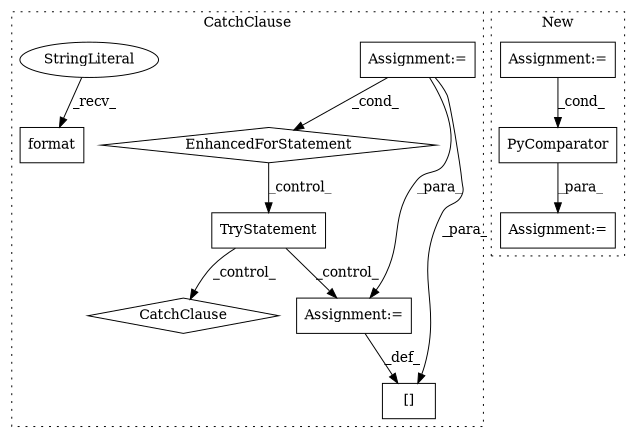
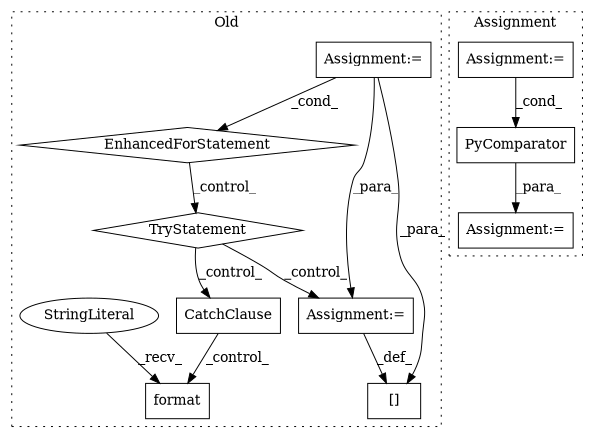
  digraph {
    node [a=7 l="57,2" s="6499,6586" shape=box]
-   n1 [a=12 l="15,2" label=CatchClause s="6999,7037" shape=diamond]
-   n2 [a=54 l=4 label=TryStatement s=6843]
+   n1 [a=12 l="15,2" label=CatchClause s="6999,7037"]
+   n2 [a=54 l=4 label=TryStatement s=6843 shape=diamond]
    n3 [label="Assignment:="]
    n4 [a=70 label=EnhancedForStatement shape=diamond]
    n5 [a=32 l="7,1" label=format s="7349,7383"]
    n6 [a=45 l=284 label=StringLiteral s=7064 shape=ellipse]
    n7 [l=1 label="Assignment:=" s=6982]
    n8 [a=2 l="33,2" label="[]" s="6859,6980"]
    n9 [a=113 l=51 label=PyComparator s=7198]
    n10 [l=51 label="Assignment:=" s=7198]
    n11 [l=1 label="Assignment:=" s=7600]
    subgraph cluster_1 {
-     label=CatchClause
+     label=Old
      style=dotted
      n1
      n2
      n3
      n4
      n5
      n6
      n7
      n8
    }
    subgraph cluster_2 {
-     label=New
+     label=Assignment
      style=dotted
      n9
      n10
      n11
    }
+   n1 -> n5 [label=_control_]
    n2 -> n1 [label=_control_]
    n2 -> n7 [label=_control_]
    n3 -> n4 [label=_cond_]
    n3 -> n7 [label=_para_]
    n3 -> n8 [label=_para_]
    n4 -> n2 [label=_control_]
    n6 -> n5 [label=_recv_]
    n7 -> n8 [label=_def_]
    n9 -> n11 [label=_para_]
    n10 -> n9 [label=_cond_]
  }
